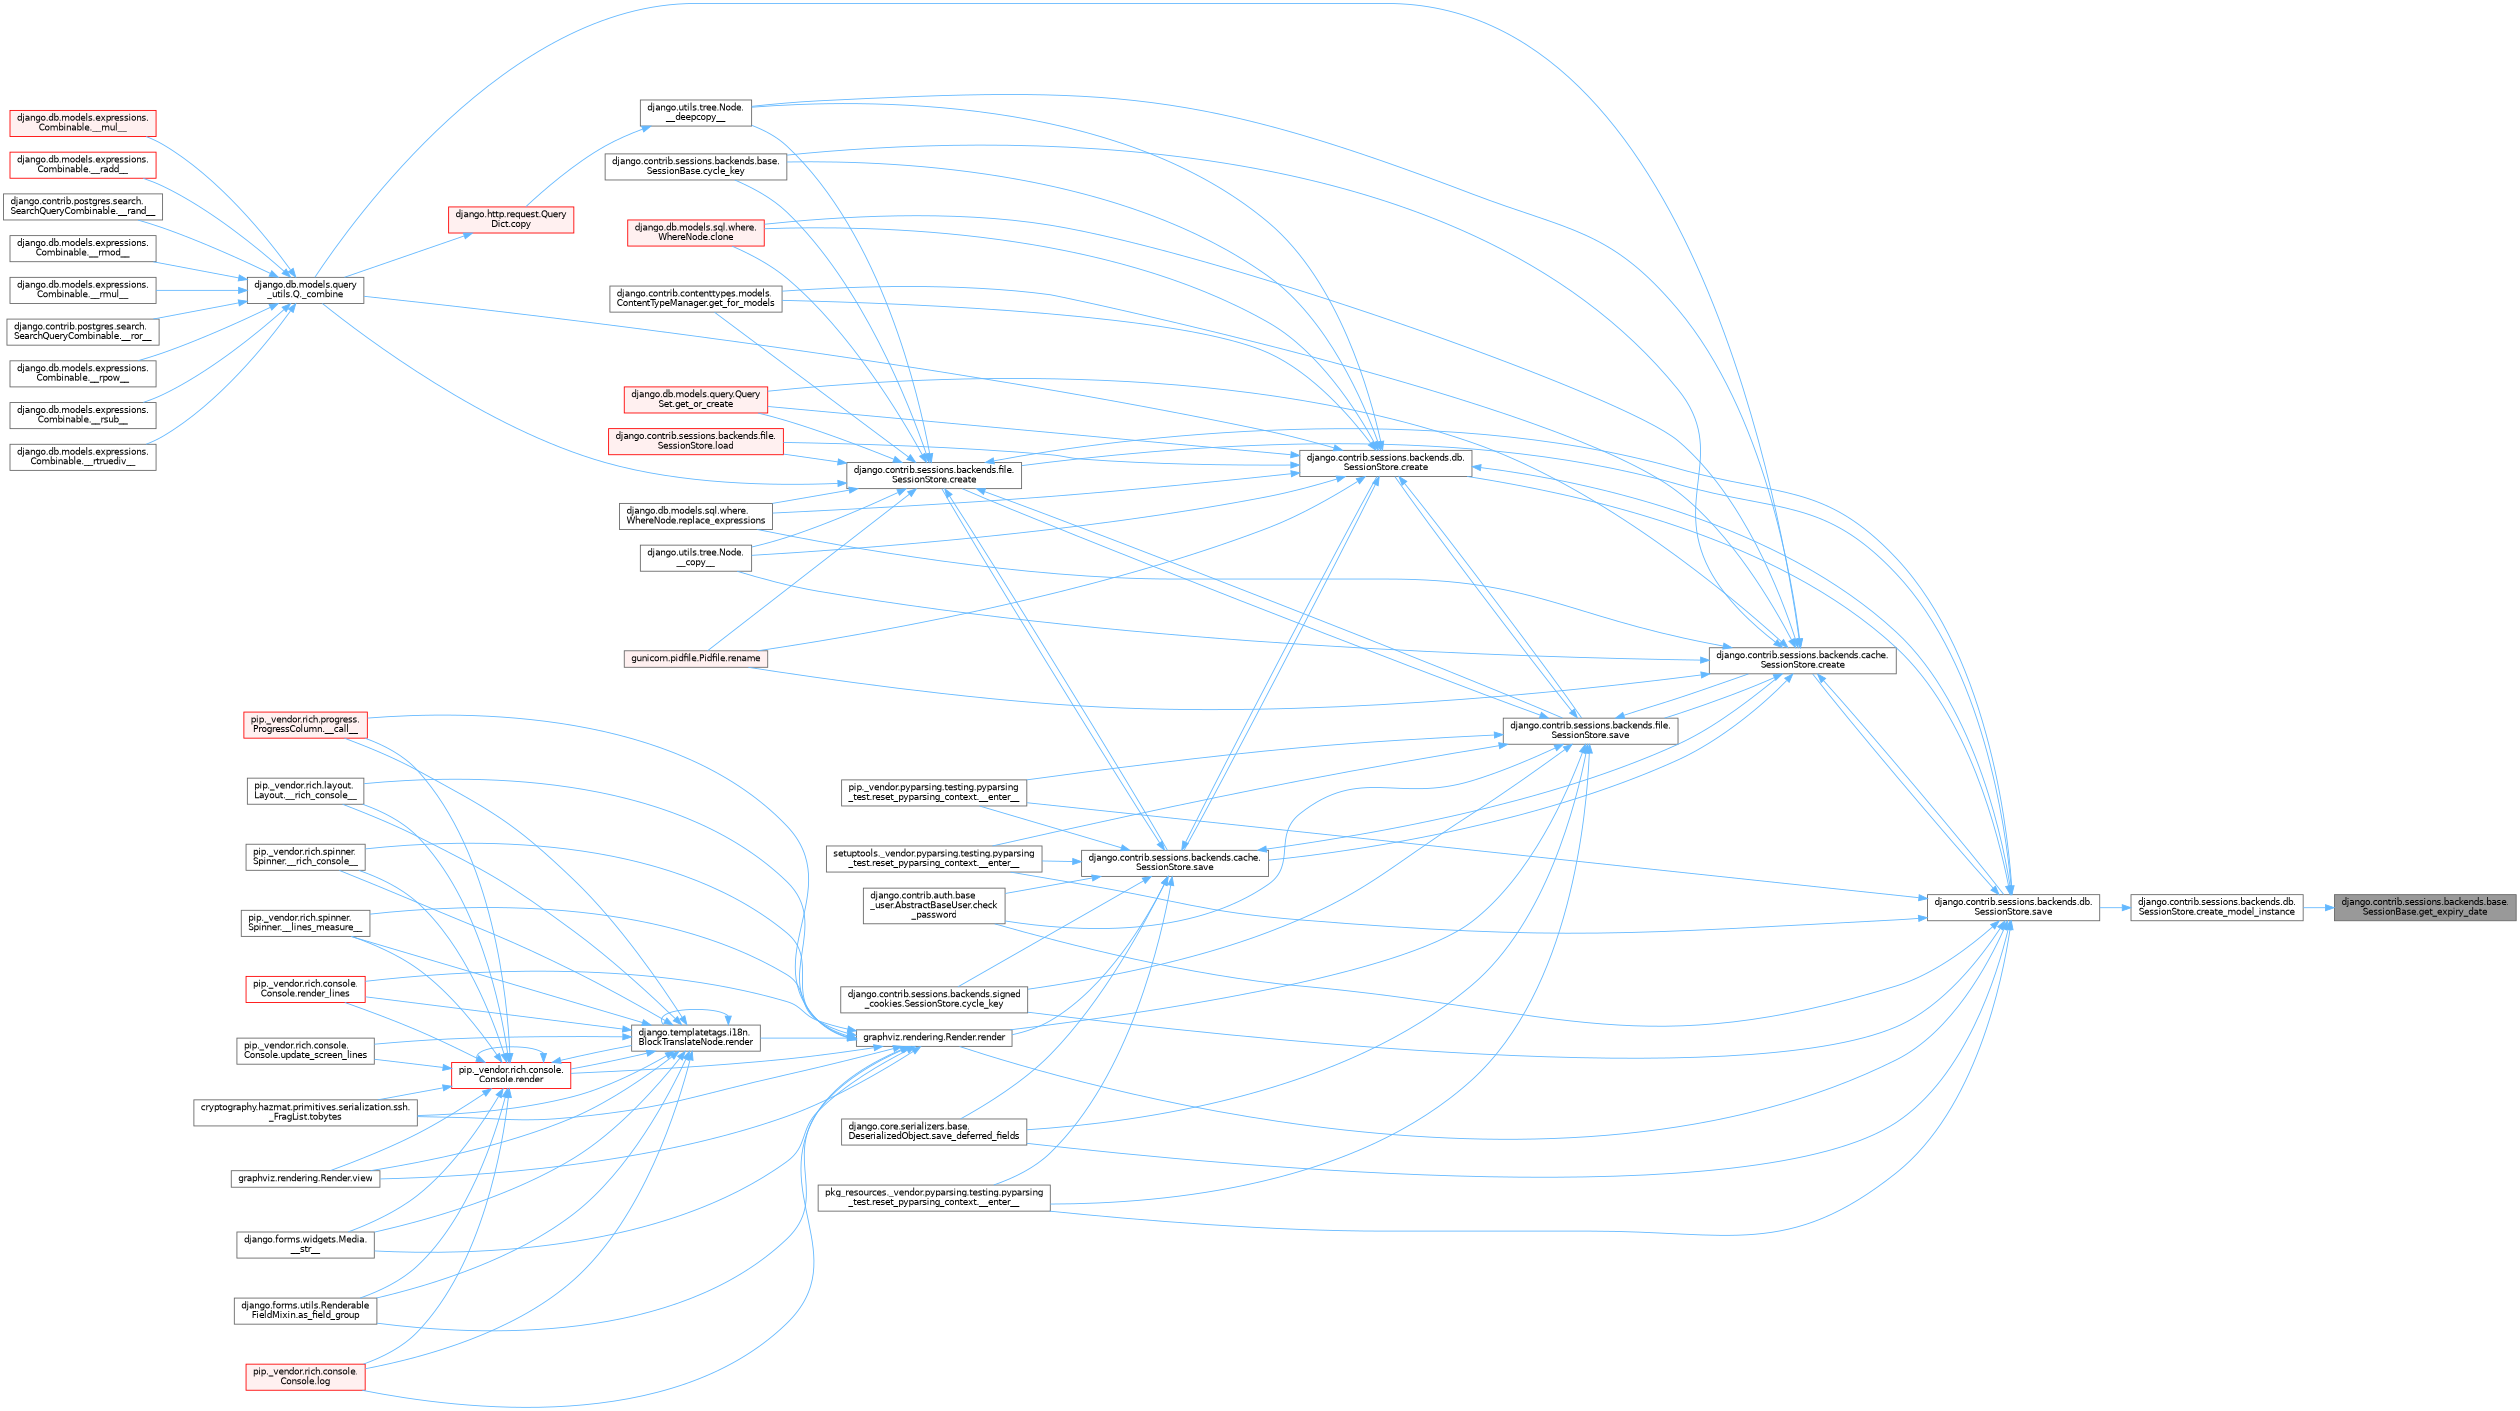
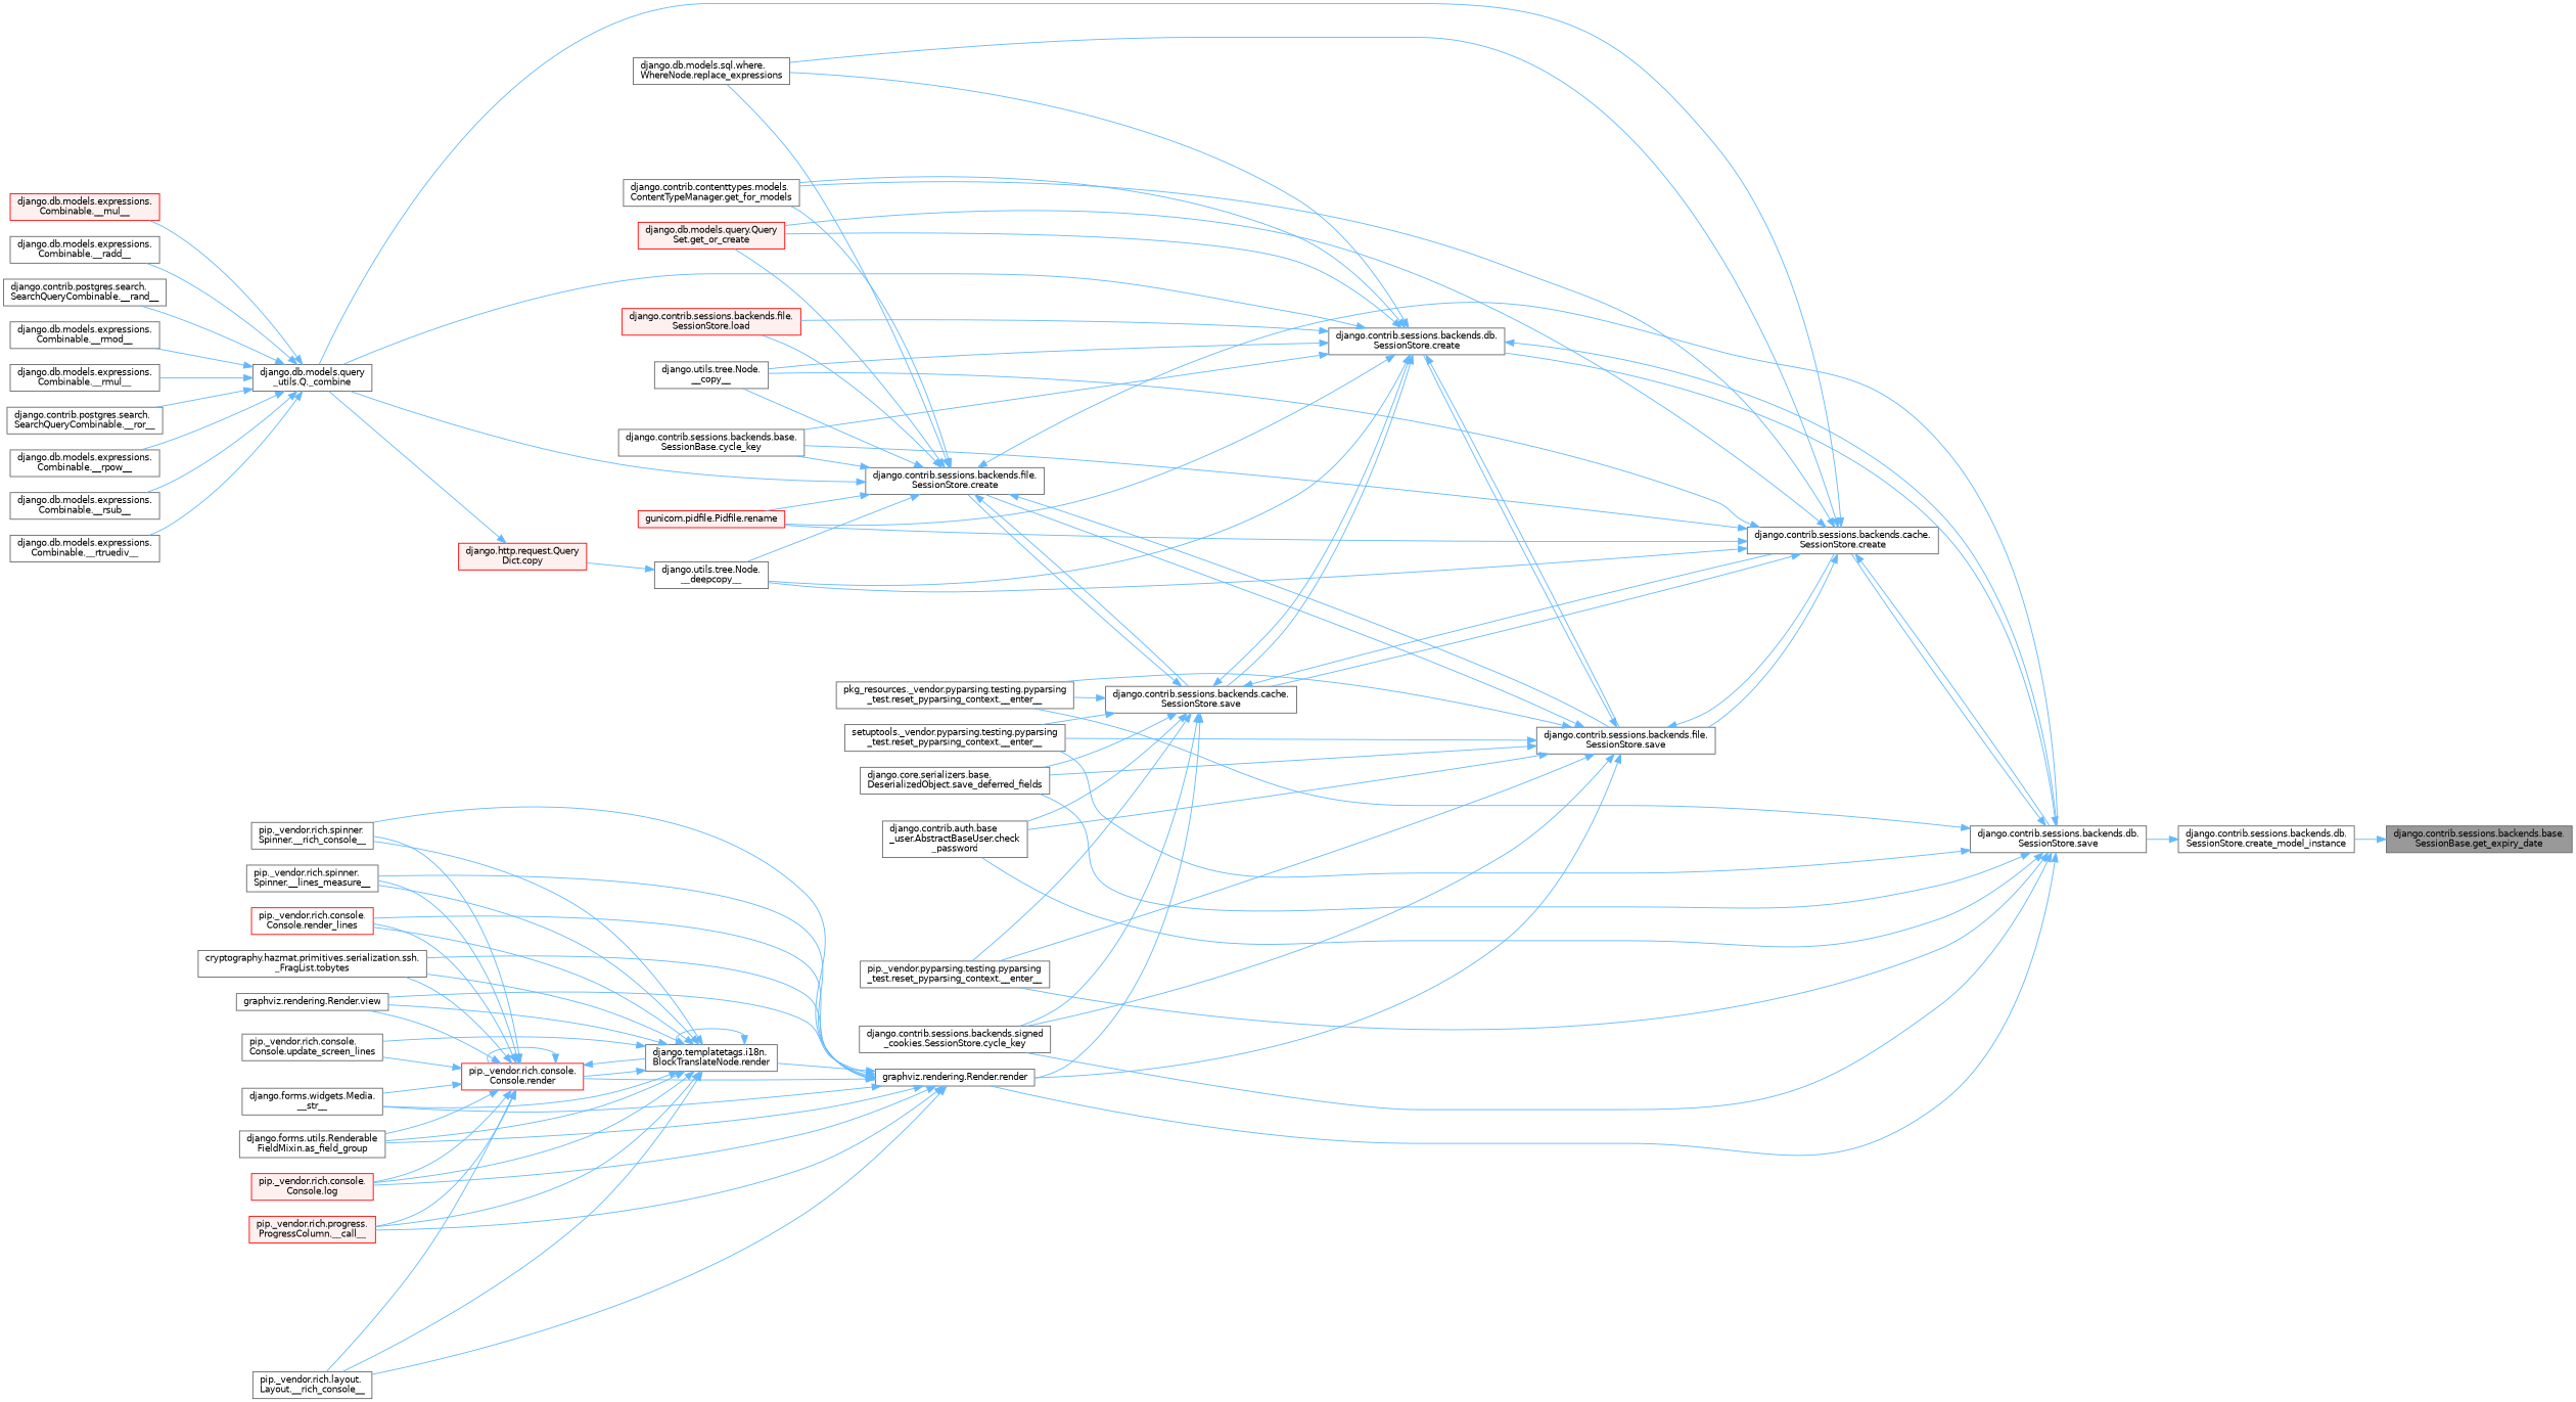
  digraph {
    rankdir=RL
    node [color=grey40 fillcolor=white fontname=Helvetica fontsize=10 shape=box style=filled]
    edge [color=steelblue1 dir=back fontname=Helvetica fontsize=10 labelfontname=Helvetica labelfontsize=10 style=solid]
    n1 [color=gray40 fillcolor=grey60 fontcolor=black height=0.2 label="django.contrib.sessions.backends.base.\lSessionBase.get_expiry_date" width=0.4]
    n2 [height=0.2 label="django.contrib.sessions.backends.db.\lSessionStore.create_model_instance" width=0.4]
    n3 [height=0.2 label="django.contrib.sessions.backends.db.\lSessionStore.save" width=0.4]
    n4 [height=0.2 label="pip._vendor.pyparsing.testing.pyparsing\l_test.reset_pyparsing_context.__enter__" width=0.4]
    n5 [height=0.2 label="pkg_resources._vendor.pyparsing.testing.pyparsing\l_test.reset_pyparsing_context.__enter__" width=0.4]
    n6 [height=0.2 label="setuptools._vendor.pyparsing.testing.pyparsing\l_test.reset_pyparsing_context.__enter__" width=0.4]
    n7 [height=0.2 label="django.contrib.auth.base\l_user.AbstractBaseUser.check\l_password" width=0.4]
    n8 [height=0.2 label="django.contrib.sessions.backends.cache.\lSessionStore.create" width=0.4]
    n9 [height=0.2 label="django.contrib.sessions.backends.db.\lSessionStore.create" width=0.4]
    n10 [height=0.2 label="django.contrib.sessions.backends.file.\lSessionStore.create" width=0.4]
    n11 [height=0.2 label="django.contrib.sessions.backends.signed\l_cookies.SessionStore.cycle_key" width=0.4]
    n12 [height=0.2 label="graphviz.rendering.Render.render" width=0.4]
    n13 [height=0.2 label="django.core.serializers.base.\lDeserializedObject.save_deferred_fields" width=0.4]
    n14 [height=0.2 label="django.utils.tree.Node.\l__copy__" width=0.4]
    n15 [height=0.2 label="django.utils.tree.Node.\l__deepcopy__" width=0.4]
    n16 [height=0.2 label="django.db.models.query\l_utils.Q._combine" width=0.4]
-   n17 [color=red fillcolor="#FFF0F0" height=0.2 label="django.db.models.sql.where.\lWhereNode.clone" width=0.4]
    n18 [height=0.2 label="django.contrib.sessions.backends.base.\lSessionBase.cycle_key" width=0.4]
    n19 [height=0.2 label="django.contrib.contenttypes.models.\lContentTypeManager.get_for_models" width=0.4]
    n20 [color=red fillcolor="#FFF0F0" height=0.2 label="django.db.models.query.Query\lSet.get_or_create" width=0.4]
-   n21 [fillcolor="#FFF0F0" height=0.2 label="gunicorn.pidfile.Pidfile.rename" width=0.4]
+   n21 [color=red fillcolor="#FFF0F0" height=0.2 label="gunicorn.pidfile.Pidfile.rename" width=0.4]
    n22 [height=0.2 label="django.db.models.sql.where.\lWhereNode.replace_expressions" width=0.4]
    n23 [height=0.2 label="django.contrib.sessions.backends.cache.\lSessionStore.save" width=0.4]
    n24 [height=0.2 label="django.contrib.sessions.backends.file.\lSessionStore.save" width=0.4]
    n25 [color=red fillcolor="#FFF0F0" height=0.2 label="django.contrib.sessions.backends.file.\lSessionStore.load" width=0.4]
    n26 [color=red fillcolor="#FFF0F0" height=0.2 label="pip._vendor.rich.progress.\lProgressColumn.__call__" width=0.4]
    n27 [height=0.2 label="pip._vendor.rich.layout.\lLayout.__rich_console__" width=0.4]
    n28 [height=0.2 label="pip._vendor.rich.spinner.\lSpinner.__rich_console__" width=0.4]
    n29 [height=0.2 label="pip._vendor.rich.spinner.\lSpinner.__lines_measure__" width=0.4]
    n30 [height=0.2 label="django.forms.widgets.Media.\l__str__" width=0.4]
    n31 [height=0.2 label="django.forms.utils.Renderable\lFieldMixin.as_field_group" width=0.4]
    n32 [color=red fillcolor="#FFF0F0" height=0.2 label="pip._vendor.rich.console.\lConsole.log" width=0.4]
    n33 [height=0.2 label="django.templatetags.i18n.\lBlockTranslateNode.render" width=0.4]
    n34 [color=red height=0.2 label="pip._vendor.rich.console.\lConsole.render" width=0.4]
    n35 [color=red height=0.2 label="pip._vendor.rich.console.\lConsole.render_lines" width=0.4]
    n36 [height=0.2 label="cryptography.hazmat.primitives.serialization.ssh.\l_FragList.tobytes" width=0.4]
    n37 [height=0.2 label="graphviz.rendering.Render.view" width=0.4]
    n38 [color=red fillcolor="#FFF0F0" height=0.2 label="django.http.request.Query\lDict.copy" width=0.4]
    n39 [color=red fillcolor="#FFF0F0" height=0.2 label="django.db.models.expressions.\lCombinable.__mul__" width=0.4]
-   n40 [color=red height=0.2 label="django.db.models.expressions.\lCombinable.__radd__" width=0.4]
+   n40 [height=0.2 label="django.db.models.expressions.\lCombinable.__radd__" width=0.4]
    n41 [height=0.2 label="django.contrib.postgres.search.\lSearchQueryCombinable.__rand__" width=0.4]
    n42 [height=0.2 label="django.db.models.expressions.\lCombinable.__rmod__" width=0.4]
    n43 [height=0.2 label="django.db.models.expressions.\lCombinable.__rmul__" width=0.4]
    n44 [height=0.2 label="django.contrib.postgres.search.\lSearchQueryCombinable.__ror__" width=0.4]
    n45 [height=0.2 label="django.db.models.expressions.\lCombinable.__rpow__" width=0.4]
    n46 [height=0.2 label="django.db.models.expressions.\lCombinable.__rsub__" width=0.4]
    n47 [height=0.2 label="django.db.models.expressions.\lCombinable.__rtruediv__" width=0.4]
    n48 [height=0.2 label="pip._vendor.rich.console.\lConsole.update_screen_lines" width=0.4]
    n1 -> n2
    n2 -> n3
    n3 -> n4
    n3 -> n5
    n3 -> n6
    n3 -> n7
    n3 -> n8
    n3 -> n9
-   n3 -> n10
    n3 -> n11
    n3 -> n12
    n3 -> n13
    n8 -> n3
    n8 -> n14
    n8 -> n15
    n8 -> n16
-   n8 -> n17
    n8 -> n18
    n8 -> n19
    n8 -> n20
    n8 -> n21
    n8 -> n22
    n8 -> n23
    n8 -> n24
    n9 -> n3
    n9 -> n14
    n9 -> n15
    n9 -> n16
-   n9 -> n17
    n9 -> n18
    n9 -> n19
    n9 -> n20
    n9 -> n21
    n9 -> n22
    n9 -> n23
    n9 -> n24
    n9 -> n25
    n10 -> n3
    n10 -> n14
    n10 -> n15
    n10 -> n16
-   n10 -> n17
    n10 -> n18
    n10 -> n19
    n10 -> n20
    n10 -> n21
    n10 -> n22
    n10 -> n23
    n10 -> n24
    n10 -> n25
    n12 -> n26
    n12 -> n27
    n12 -> n28
    n12 -> n29
    n12 -> n30
    n12 -> n31
    n12 -> n32
    n12 -> n33
    n12 -> n34
    n12 -> n35
    n12 -> n36
    n12 -> n37
    n15 -> n38
    n16 -> n39
    n16 -> n40
    n16 -> n41
    n16 -> n42
    n16 -> n43
    n16 -> n44
    n16 -> n45
    n16 -> n46
    n16 -> n47
    n23 -> n4
    n23 -> n5
    n23 -> n6
    n23 -> n7
    n23 -> n8
    n23 -> n9
    n23 -> n10
    n23 -> n11
    n23 -> n12
    n23 -> n13
    n24 -> n4
    n24 -> n5
    n24 -> n6
    n24 -> n7
    n24 -> n8
    n24 -> n9
    n24 -> n10
    n24 -> n11
    n24 -> n12
    n24 -> n13
    n33 -> n26
    n33 -> n27
    n33 -> n28
    n33 -> n29
    n33 -> n30
    n33 -> n31
    n33 -> n32
    n33 -> n33
    n33 -> n34
    n33 -> n35
    n33 -> n36
    n33 -> n37
    n33 -> n48
    n34 -> n26
    n34 -> n27
    n34 -> n28
    n34 -> n29
    n34 -> n30
    n34 -> n31
    n34 -> n32
    n34 -> n33
    n34 -> n34
    n34 -> n35
    n34 -> n36
    n34 -> n37
    n34 -> n48
    n38 -> n16
  }
